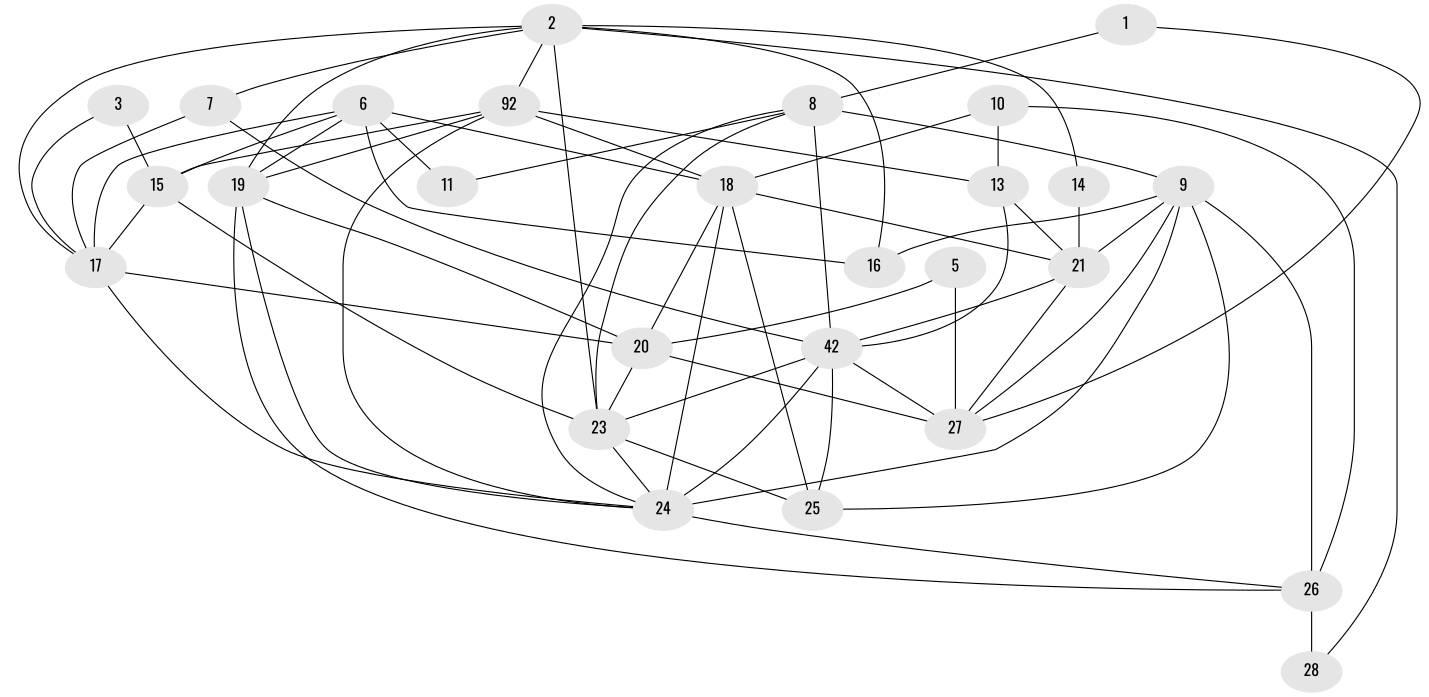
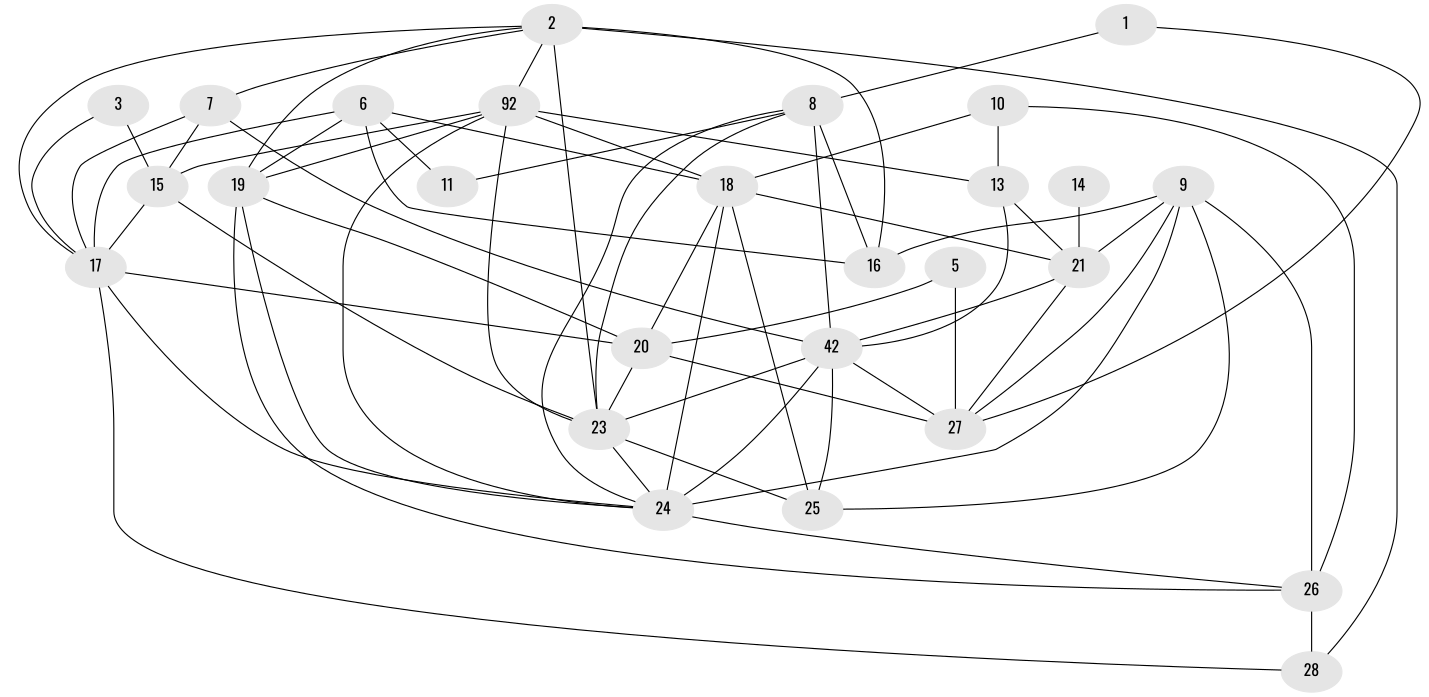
  graph {
    fontname=Oswald
    node [color=gray90 fontname=Oswald style=filled]
    edge [fontname=Oswald weight=1.0]
    1
    8
    27
    23
    n5 [label=42]
    11
    9
    24
    2
    7
    n11 [label=92]
    14
    16
    17
    19
    28
    15
    18
    13
    21
    20
    26
    25
    3
    5
    6
    10
    1 -- 8
    1 -- 27
    8 -- 23
    8 -- n5
    8 -- 11
-   8 -- 9
+   8 -- 16
    8 -- 24
    23 -- 24 [weight=2.0]
    23 -- 25
    n5 -- 27
    n5 -- 23
    n5 -- 24 [weight=2.0]
    n5 -- 25
    9 -- 27
    9 -- 24 [weight=2.0]
    9 -- 16
    9 -- 21
    9 -- 26 [weight=2.0]
    9 -- 25
    24 -- 26
    2 -- 23
    2 -- 7
    2 -- n11
-   2 -- 14
    2 -- 16
    2 -- 17
    2 -- 19
    2 -- 28
    7 -- n5
    7 -- 17
-   6 -- 15
+   7 -- 15
+   n11 -- 23 [weight=2.0]
    n11 -- 24
    n11 -- 19
    n11 -- 15
    n11 -- 18
    n11 -- 13
    14 -- 21
    17 -- 24
+   17 -- 28
    17 -- 20
    19 -- 24
    19 -- 20
    19 -- 26
    15 -- 23
    15 -- 17
    18 -- 24
    18 -- 21
    18 -- 20
    18 -- 25
    13 -- n5
    13 -- 21
    21 -- 27
    21 -- n5
    20 -- 27 [weight=2.0]
    20 -- 23
    26 -- 28
    3 -- 17
    3 -- 15
    5 -- 27
    5 -- 20
    6 -- 11 [weight=2.0]
    6 -- 16 [weight=2.0]
    6 -- 17 [weight=2.0]
    6 -- 19 [weight=2.0]
    6 -- 18
    10 -- 18
    10 -- 13
    10 -- 26
  }
